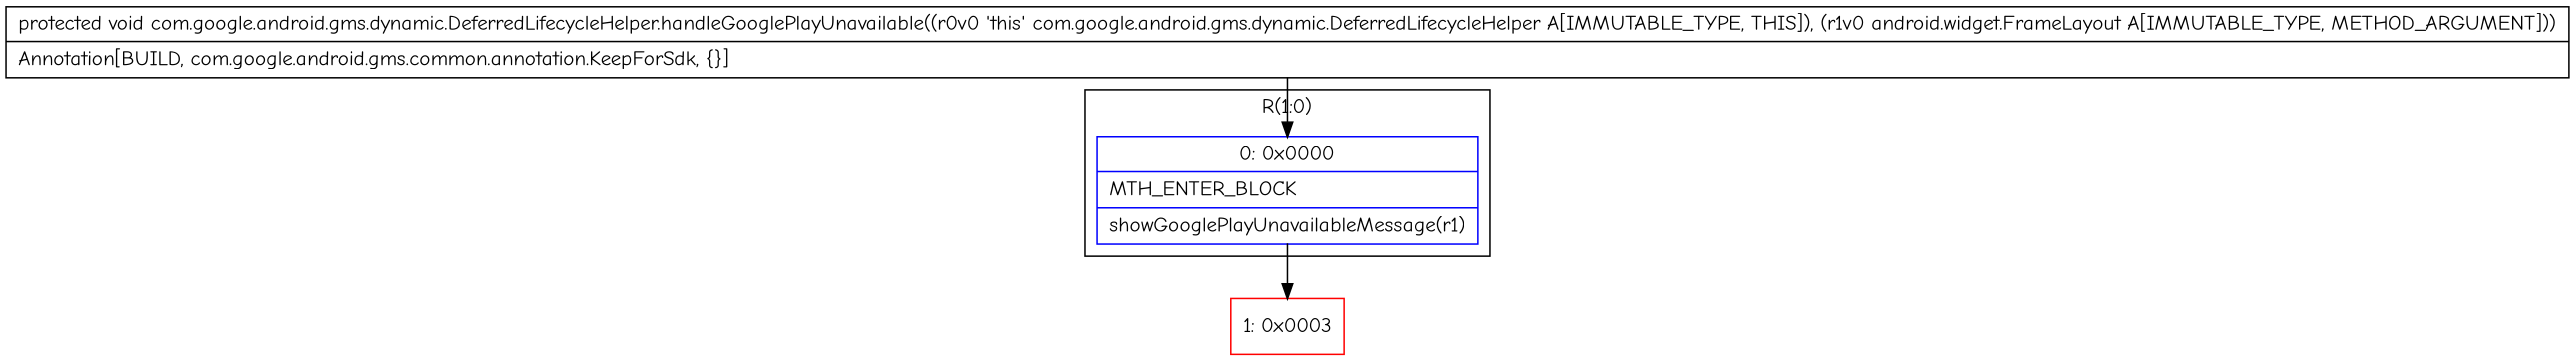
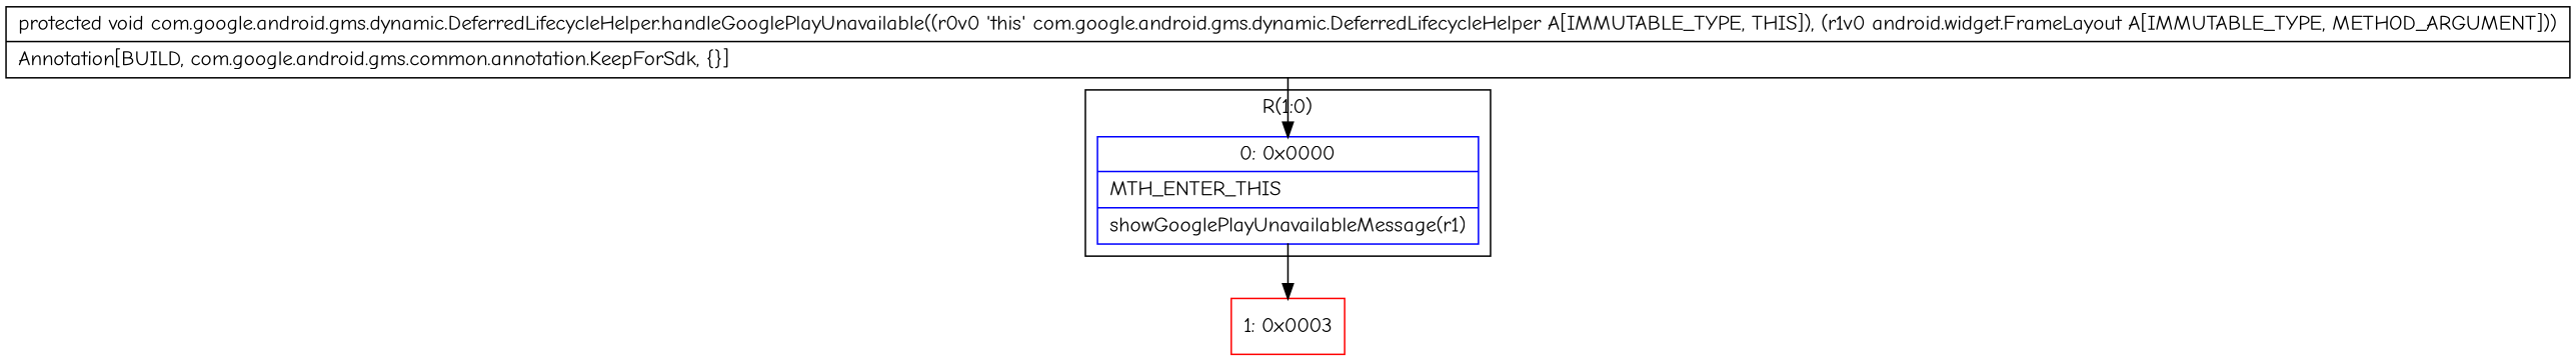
  digraph {
    fontname="Comic Neue"
    node [shape=record fontname="Comic Neue"]
    edge [fontname="Comic Neue"]
-   n1 [color=blue label="{0\:\ 0x0000|MTH_ENTER_BLOCK\l|showGooglePlayUnavailableMessage(r1)\l}"]
+   n1 [color=blue label="{0\:\ 0x0000|MTH_ENTER_THIS\l|showGooglePlayUnavailableMessage(r1)\l}"]
    n2 [color=red label="{1\:\ 0x0003}"]
    n3 [label="{protected void com.google.android.gms.dynamic.DeferredLifecycleHelper.handleGooglePlayUnavailable((r0v0 'this' com.google.android.gms.dynamic.DeferredLifecycleHelper A[IMMUTABLE_TYPE, THIS]), (r1v0 android.widget.FrameLayout A[IMMUTABLE_TYPE, METHOD_ARGUMENT]))  | Annotation[BUILD, com.google.android.gms.common.annotation.KeepForSdk, \{\}]\l}"]
    subgraph cluster_1 {
      label="R(1:0)"
      n1
    }
    n1 -> n2
    n3 -> n1
  }
